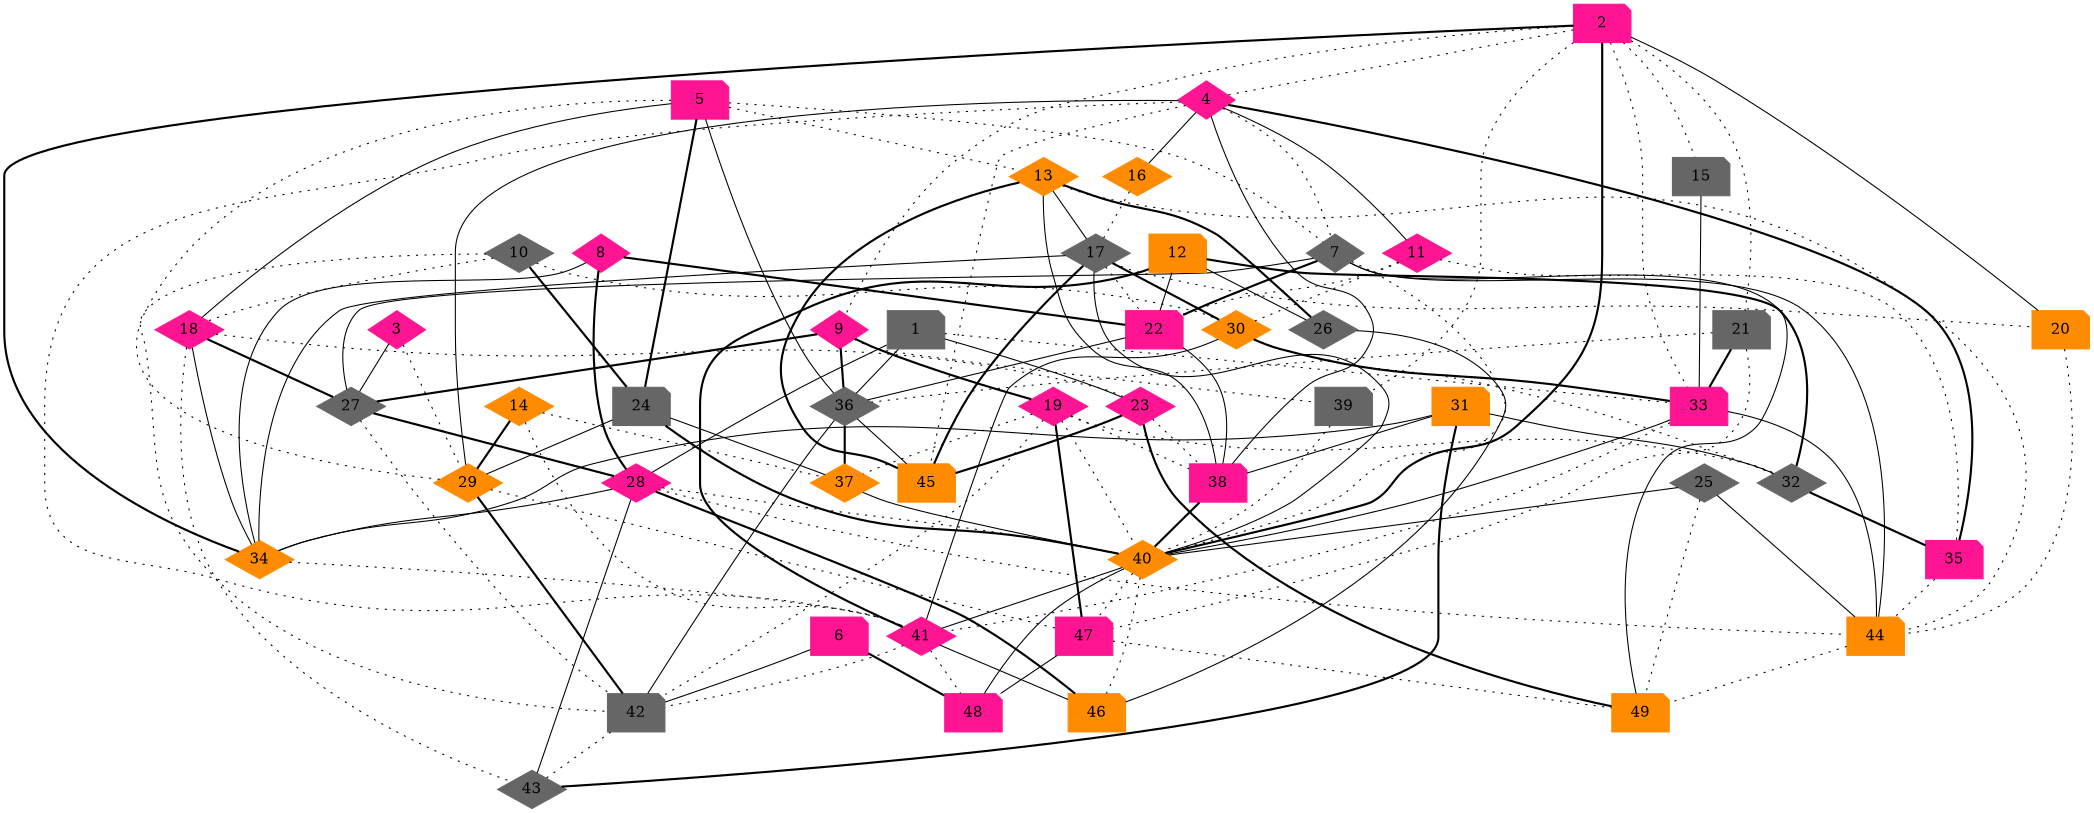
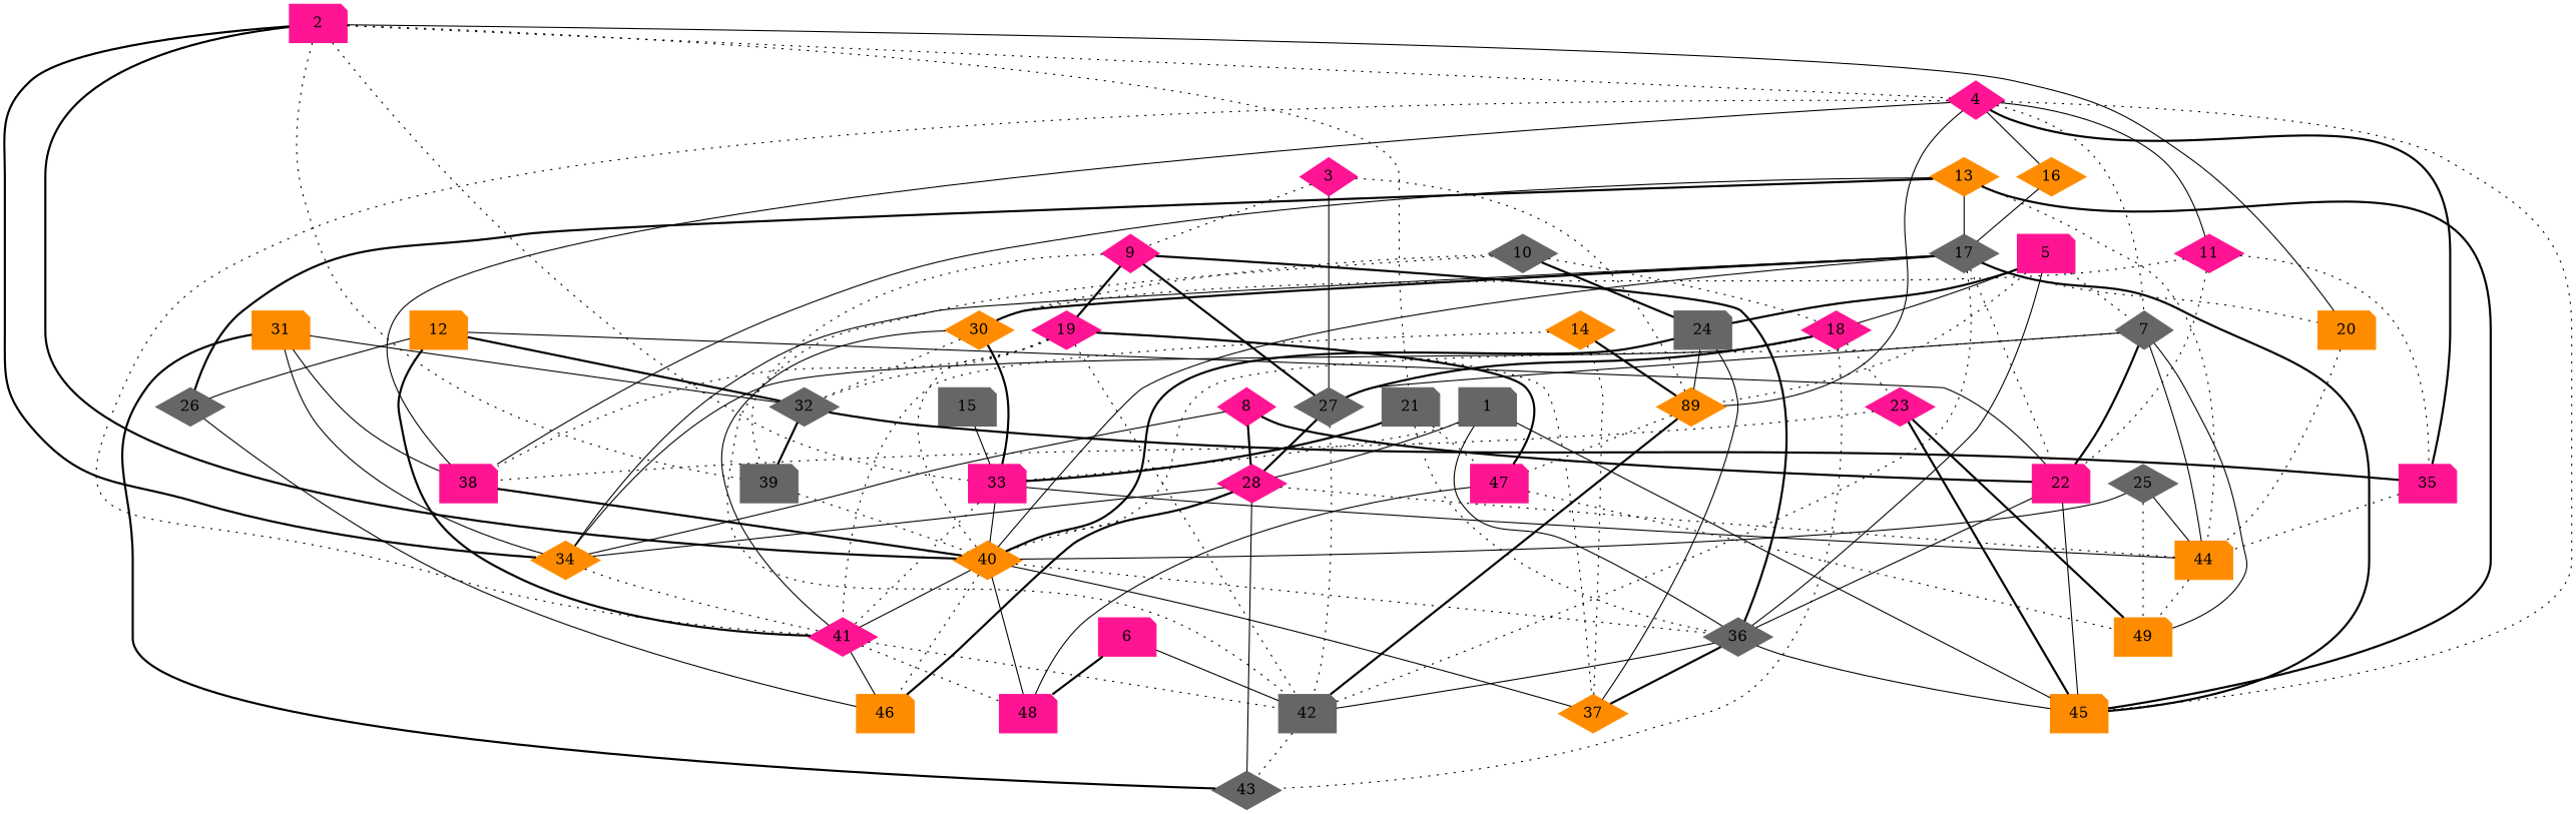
  graph {
    node [color=deeppink shape=diamond style=filled]
    edge [style=dotted weight=1.0]
    1 [color=gray40 shape=note]
    28
    33 [shape=note]
    36 [color=gray40]
    45 [color=darkorange shape=note]
    34 [color=darkorange]
    40 [color=darkorange]
    44 [color=darkorange shape=note]
    43 [color=gray40]
    46 [color=darkorange shape=note]
    41
    42 [color=gray40 shape=note]
    37 [color=darkorange]
    2 [shape=note]
    4
    15 [color=gray40 shape=note]
    20 [color=darkorange shape=note]
    21 [color=gray40 shape=note]
    39 [color=gray40 shape=note]
-   29 [color=darkorange]
+   29 [color=darkorange label=89]
    7 [color=gray40]
    11
    16 [color=darkorange]
    35 [shape=note]
    38 [shape=note]
    47 [shape=note]
    48 [shape=note]
    3
    9
    27 [color=gray40]
    19
    22 [shape=note]
    49 [color=darkorange shape=note]
    30 [color=darkorange]
    17 [color=gray40]
    5 [shape=note]
    13 [color=darkorange]
    18
    24 [color=gray40 shape=note]
    26 [color=gray40]
    23
    6 [shape=note]
    8
    32 [color=gray40]
    10 [color=gray40]
    12 [color=darkorange shape=note]
    14 [color=darkorange]
    25 [color=gray40]
    31 [color=darkorange shape=note]
    1 -- 28 [style=solid]
    1 -- 33
    1 -- 36 [style=solid]
-   1 -- 23 [style=solid]
+   1 -- 45 [style=solid]
    28 -- 34 [style=solid]
    28 -- 40
    28 -- 44
    28 -- 43 [style=solid]
    28 -- 46 [style=bold]
    33 -- 40 [style=solid]
    33 -- 44 [style=solid]
    33 -- 41
    36 -- 45 [style=solid]
    36 -- 42 [style=solid]
    36 -- 37 [style=bold]
    34 -- 41
    40 -- 46
    40 -- 41 [style=solid]
-   40 -- 47
+   40 -- 36
    40 -- 48 [style=solid]
    44 -- 49
    41 -- 46 [style=solid]
    41 -- 42
    41 -- 48
    42 -- 43
    37 -- 40 [style=solid]
    2 -- 33
    2 -- 34 [style=bold]
    2 -- 40 [style=bold]
    2 -- 4
-   2 -- 15
    2 -- 20 [style=solid]
    2 -- 21
    2 -- 39
    4 -- 45
    4 -- 41 [weight=2.0]
    4 -- 29 [style=solid]
    4 -- 7
    4 -- 11 [style=solid]
    4 -- 16 [style=solid]
    4 -- 35 [style=bold]
    4 -- 38 [style=solid]
    15 -- 33 [style=solid]
    20 -- 44
    21 -- 33 [style=bold]
    21 -- 36
    21 -- 47
    39 -- 40
    29 -- 42 [style=bold]
    29 -- 47
    7 -- 40
    7 -- 44 [style=solid]
    7 -- 27 [style=solid]
    7 -- 22 [style=bold]
    7 -- 49 [style=solid]
    11 -- 35
    11 -- 22
    11 -- 30
-   16 -- 17
+   16 -- 17 [style=solid]
    35 -- 44
    38 -- 40 [style=bold]
    47 -- 48 [style=solid]
    47 -- 49
    3 -- 29
-   2 -- 9
+   3 -- 9
    3 -- 27 [style=solid]
    9 -- 36 [style=bold]
    9 -- 39
    9 -- 27 [style=bold]
    9 -- 19 [style=bold]
    27 -- 28 [style=bold]
    27 -- 42
    19 -- 40
    19 -- 42
    19 -- 37
    19 -- 38
    19 -- 47 [style=bold]
    19 -- 32
    22 -- 36 [style=solid]
-   22 -- 38 [style=solid]
+   22 -- 45 [style=solid]
    30 -- 33 [style=bold]
    30 -- 41 [style=solid]
    30 -- 32
    17 -- 45 [style=bold]
    17 -- 34 [style=solid]
    17 -- 40 [style=solid]
+   17 -- 42
    17 -- 20
    17 -- 22
    17 -- 30 [style=bold]
    5 -- 36 [style=solid]
    5 -- 29
    5 -- 7
-   5 -- 13
    5 -- 18 [style=solid]
    5 -- 24 [style=bold]
    13 -- 45 [style=bold]
    13 -- 44
    13 -- 38 [style=solid]
    13 -- 17 [style=solid]
    13 -- 26 [style=bold]
    18 -- 34 [style=solid]
    18 -- 43
    18 -- 27 [style=bold]
    18 -- 23
    24 -- 40 [style=bold]
    24 -- 37 [style=solid]
    24 -- 29 [style=solid]
    26 -- 46 [style=solid]
    23 -- 45 [style=bold]
    23 -- 38
    23 -- 49 [style=bold]
    6 -- 42 [style=solid]
    6 -- 48 [style=bold]
    8 -- 28 [style=bold]
    8 -- 34 [style=solid]
    8 -- 22 [style=bold]
+   32 -- 39 [style=bold]
    32 -- 35 [style=bold]
    10 -- 42
    10 -- 30
    10 -- 18
    10 -- 24 [style=bold]
    12 -- 41 [style=bold]
    12 -- 22 [style=solid]
    12 -- 26 [style=solid]
    12 -- 32 [style=bold]
    14 -- 41
    14 -- 37
    14 -- 29 [style=bold]
    25 -- 40 [style=solid]
    25 -- 44 [style=solid]
    25 -- 49
    31 -- 34 [style=solid weight=2.0]
    31 -- 43 [style=bold]
    31 -- 38 [style=solid]
    31 -- 32 [style=solid]
  }
